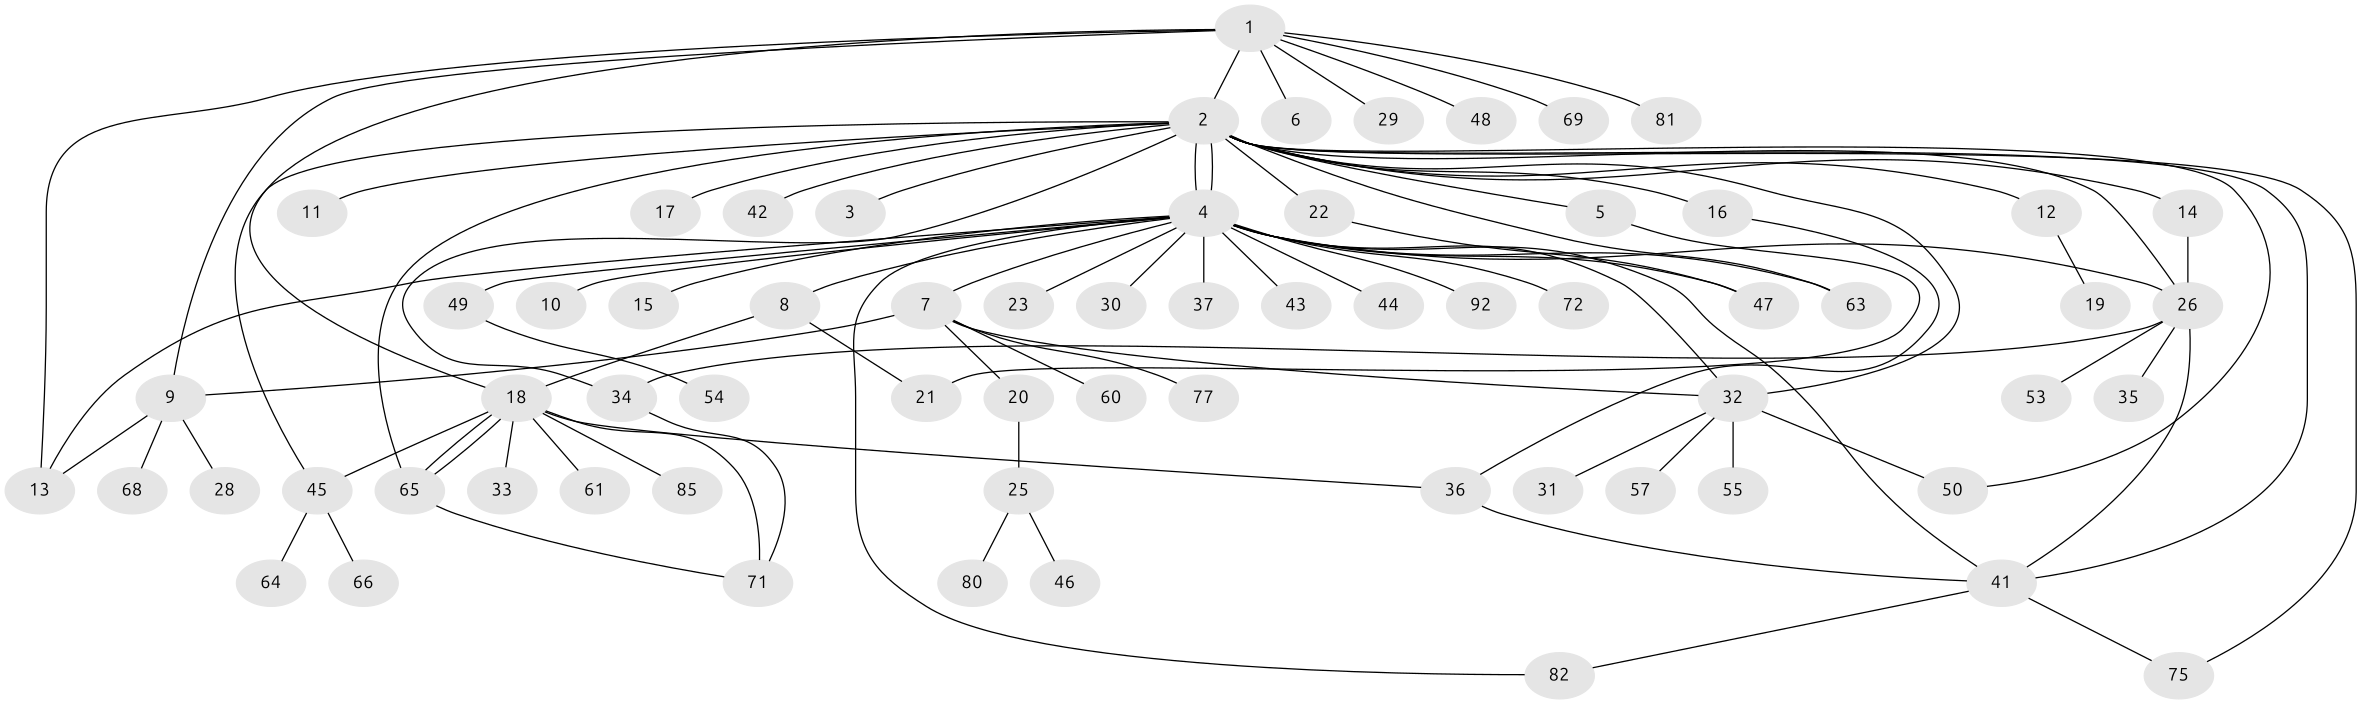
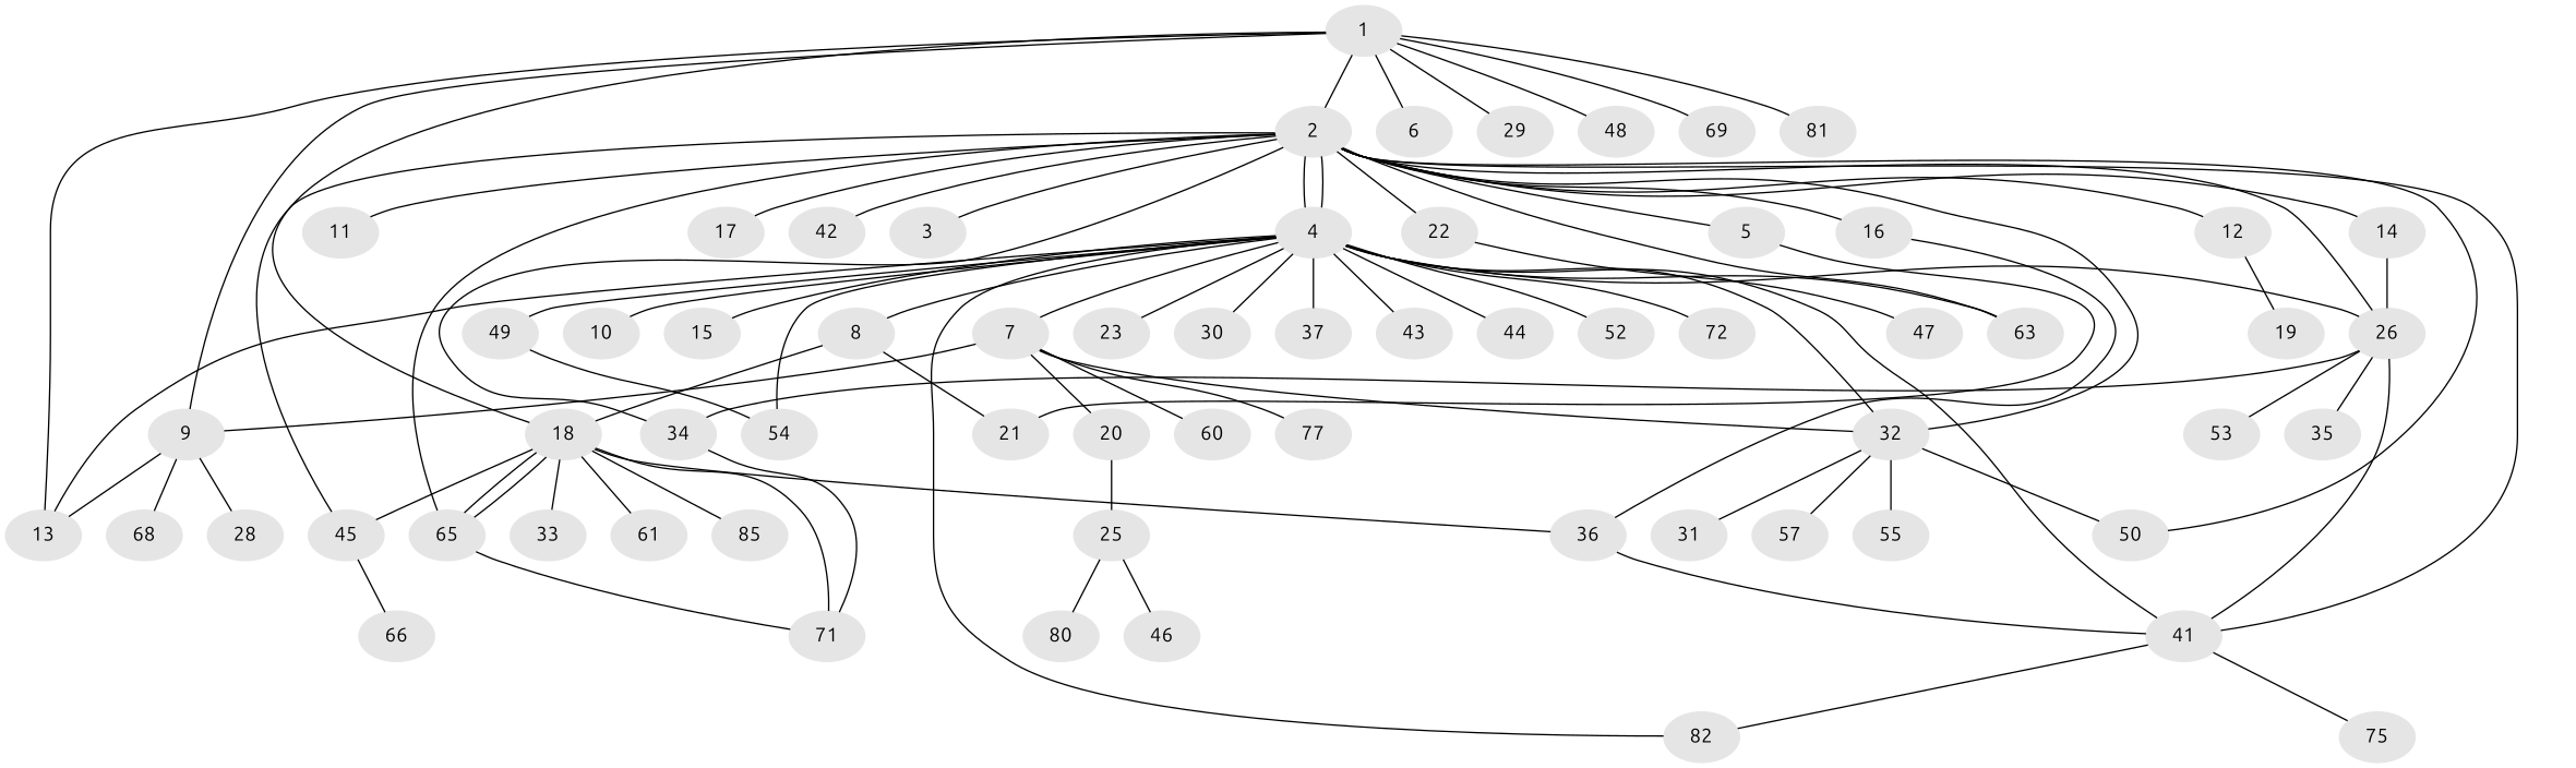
  graph {
    fontname=Ubuntu
    node [color=gray90 fontname=Ubuntu style=filled]
    edge [fontname=Ubuntu]
    1 [super="+58"]
    2 [super="+56"]
    6
    9 [super="+24"]
    13 [super="+27"]
    18 [super="+70"]
    29
    48
    69 [super="+79"]
    81
    3
    4 [super="+40"]
    5
    11
    12 [super="+76"]
    14
    16
    17
    22 [super="+84"]
    26 [super="+31"]
    32 [super="+51"]
    34
    41 [super="+62"]
    42 [super="+55"]
    45 [super="+86"]
    50
    63
    75 [super="+78"]
    65
    28
    68
    36 [super="+39"]
    33
    61
    85
    71
    8 [super="+83"]
    7 [super="+74"]
    10
    15
    23
    30
    37
    43
    44
    47
    49
-   52 [label=92]
+   52
    72
    82
    21
    19 [super="+73"]
    35
    53
    n55 [label=31]
    57
    n57 [label=55]
-   64
    66
    20
    60
    77
    54
    25 [super="+67"]
    46
    80
    1 -- 2
    1 -- 6
    1 -- 9
    1 -- 13 [weight=2]
    1 -- 18
    1 -- 29
    1 -- 48
    1 -- 69
    1 -- 81
    2 -- 3
    2 -- 4
    2 -- 4
    2 -- 5
    2 -- 11
    2 -- 12
    2 -- 14
    2 -- 16
    2 -- 17
    2 -- 22
    2 -- 26
    2 -- 32
    2 -- 34
    2 -- 41
    2 -- 42
    2 -- 45
    2 -- 50
    2 -- 63
-   2 -- 75
    2 -- 65
    9 -- 13
    9 -- 28
    9 -- 68
    18 -- 45
    18 -- 65
    18 -- 65
    18 -- 36
    18 -- 33
    18 -- 61
    18 -- 85
    18 -- 71
    4 -- 13
    4 -- 26
    4 -- 32 [weight=2]
    4 -- 41
    4 -- 63
    4 -- 8
    4 -- 7
    4 -- 10
    4 -- 15
    4 -- 23
    4 -- 30
    4 -- 37
    4 -- 43
    4 -- 44
-   4 -- 47
+   4 -- 54
    4 -- 49
    4 -- 52
    4 -- 72
    4 -- 82
    5 -- 21
    12 -- 19
    14 -- 26
    16 -- 36
    22 -- 47
    26 -- 34
    26 -- 41
    26 -- 35
    26 -- 53
    32 -- 50
    32 -- n55
    32 -- 57
    32 -- n57
    34 -- 71
    41 -- 75
    41 -- 82
-   45 -- 64
    45 -- 66
    65 -- 71
    36 -- 41
    8 -- 18
    8 -- 21
    7 -- 9
    7 -- 32
    7 -- 20
    7 -- 60
    7 -- 77
    49 -- 54
    20 -- 25
    25 -- 46
    25 -- 80
  }
